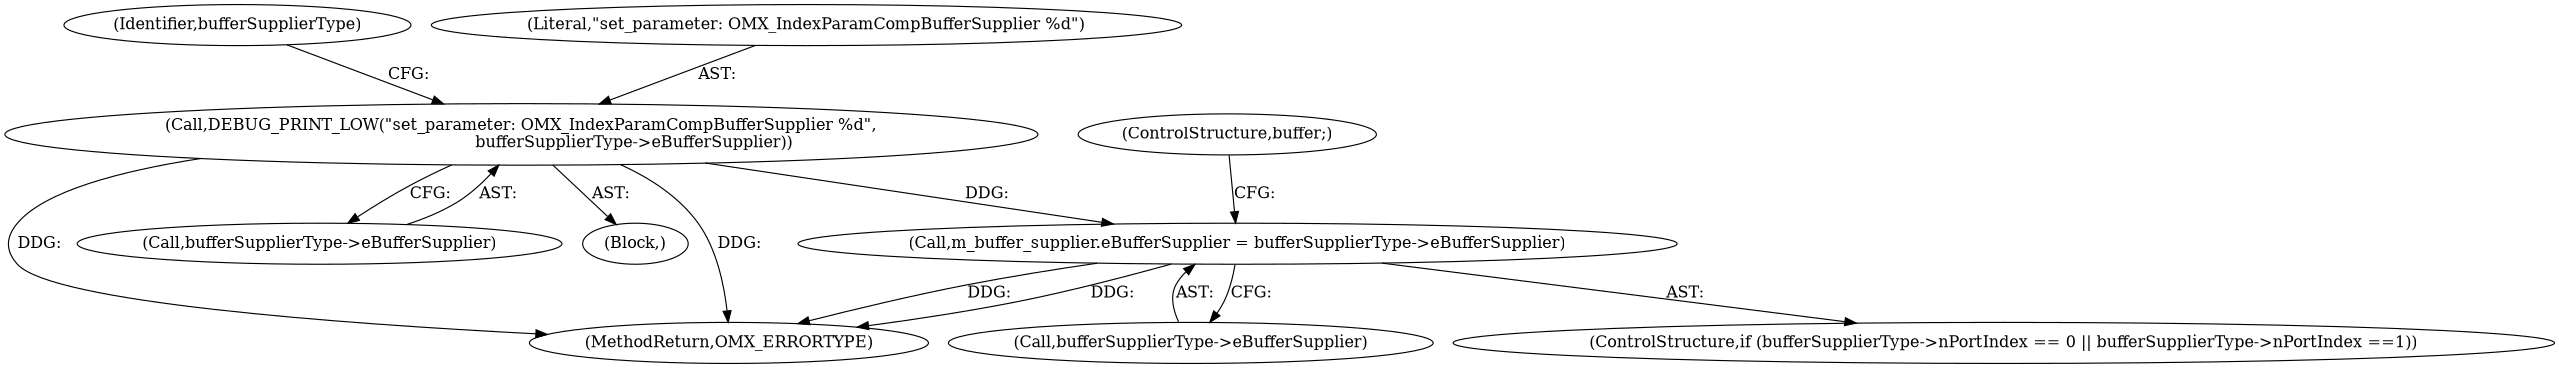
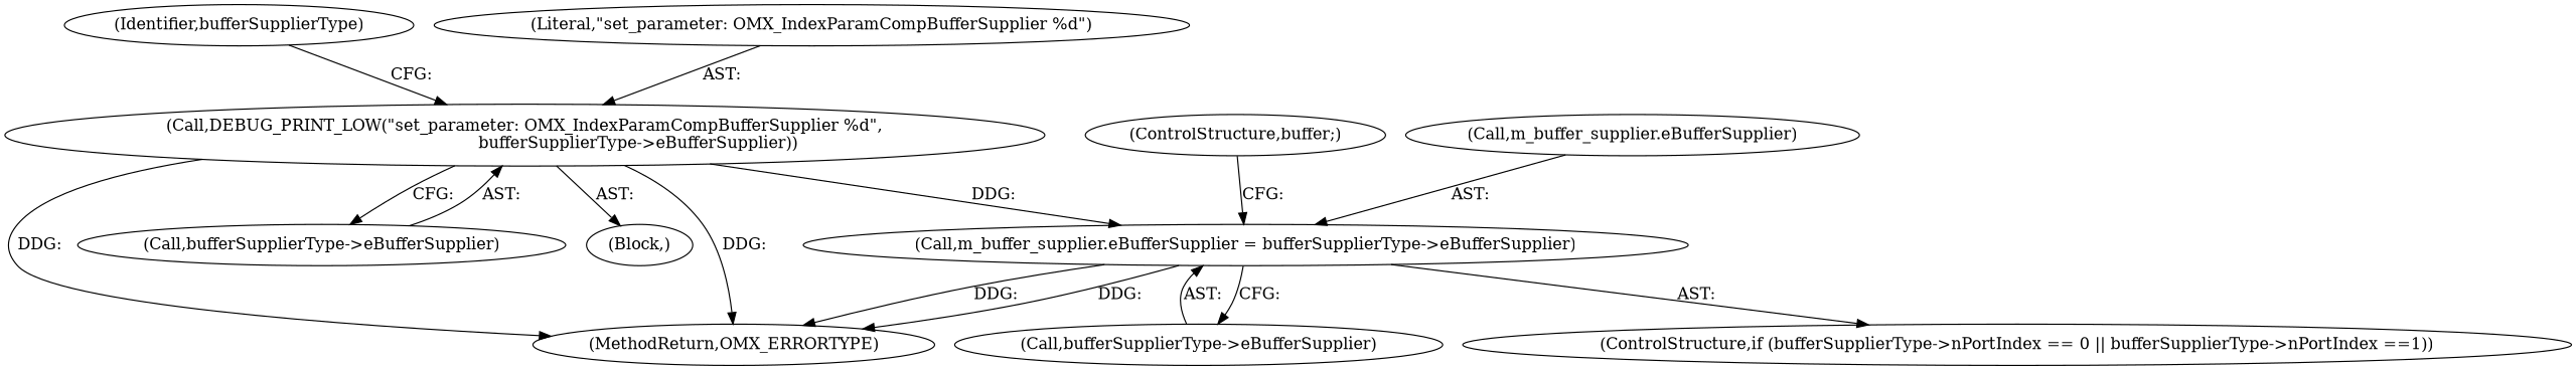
  digraph {
    n1 [label="(Call,m_buffer_supplier.eBufferSupplier = bufferSupplierType->eBufferSupplier)"]
    n2 [label="(ControlStructure,if (bufferSupplierType->nPortIndex == 0 || bufferSupplierType->nPortIndex ==1))"]
    n3 [label="(Call,bufferSupplierType->eBufferSupplier)"]
    n4 [label="(MethodReturn,OMX_ERRORTYPE)"]
    n5 [label="(Call,DEBUG_PRINT_LOW(\"set_parameter: OMX_IndexParamCompBufferSupplier %d\",\n                                            bufferSupplierType->eBufferSupplier))"]
    n6 [label="(Call,bufferSupplierType->eBufferSupplier)"]
    n7 [label="(Block,)"]
    n8 [label="(Identifier,bufferSupplierType)"]
    n9 [label="(Literal,\"set_parameter: OMX_IndexParamCompBufferSupplier %d\")"]
    n10 [label="(ControlStructure,buffer;)"]
+   n11 [label="(Call,m_buffer_supplier.eBufferSupplier)"]
    n1 -> n2 [label="AST: "]
    n1 -> n3 [label="CFG: "]
    n1 -> n4 [label="DDG: "]
    n1 -> n4 [label="DDG: "]
    n3 -> n1 [label="AST: "]
    n5 -> n1 [label="DDG: "]
    n5 -> n4 [label="DDG: "]
    n5 -> n4 [label="DDG: "]
    n5 -> n6 [label="CFG: "]
    n5 -> n7 [label="AST: "]
    n6 -> n5 [label="AST: "]
    n8 -> n5 [label="CFG: "]
    n9 -> n5 [label="AST: "]
    n10 -> n1 [label="CFG: "]
+   n11 -> n1 [label="AST: "]
  }
